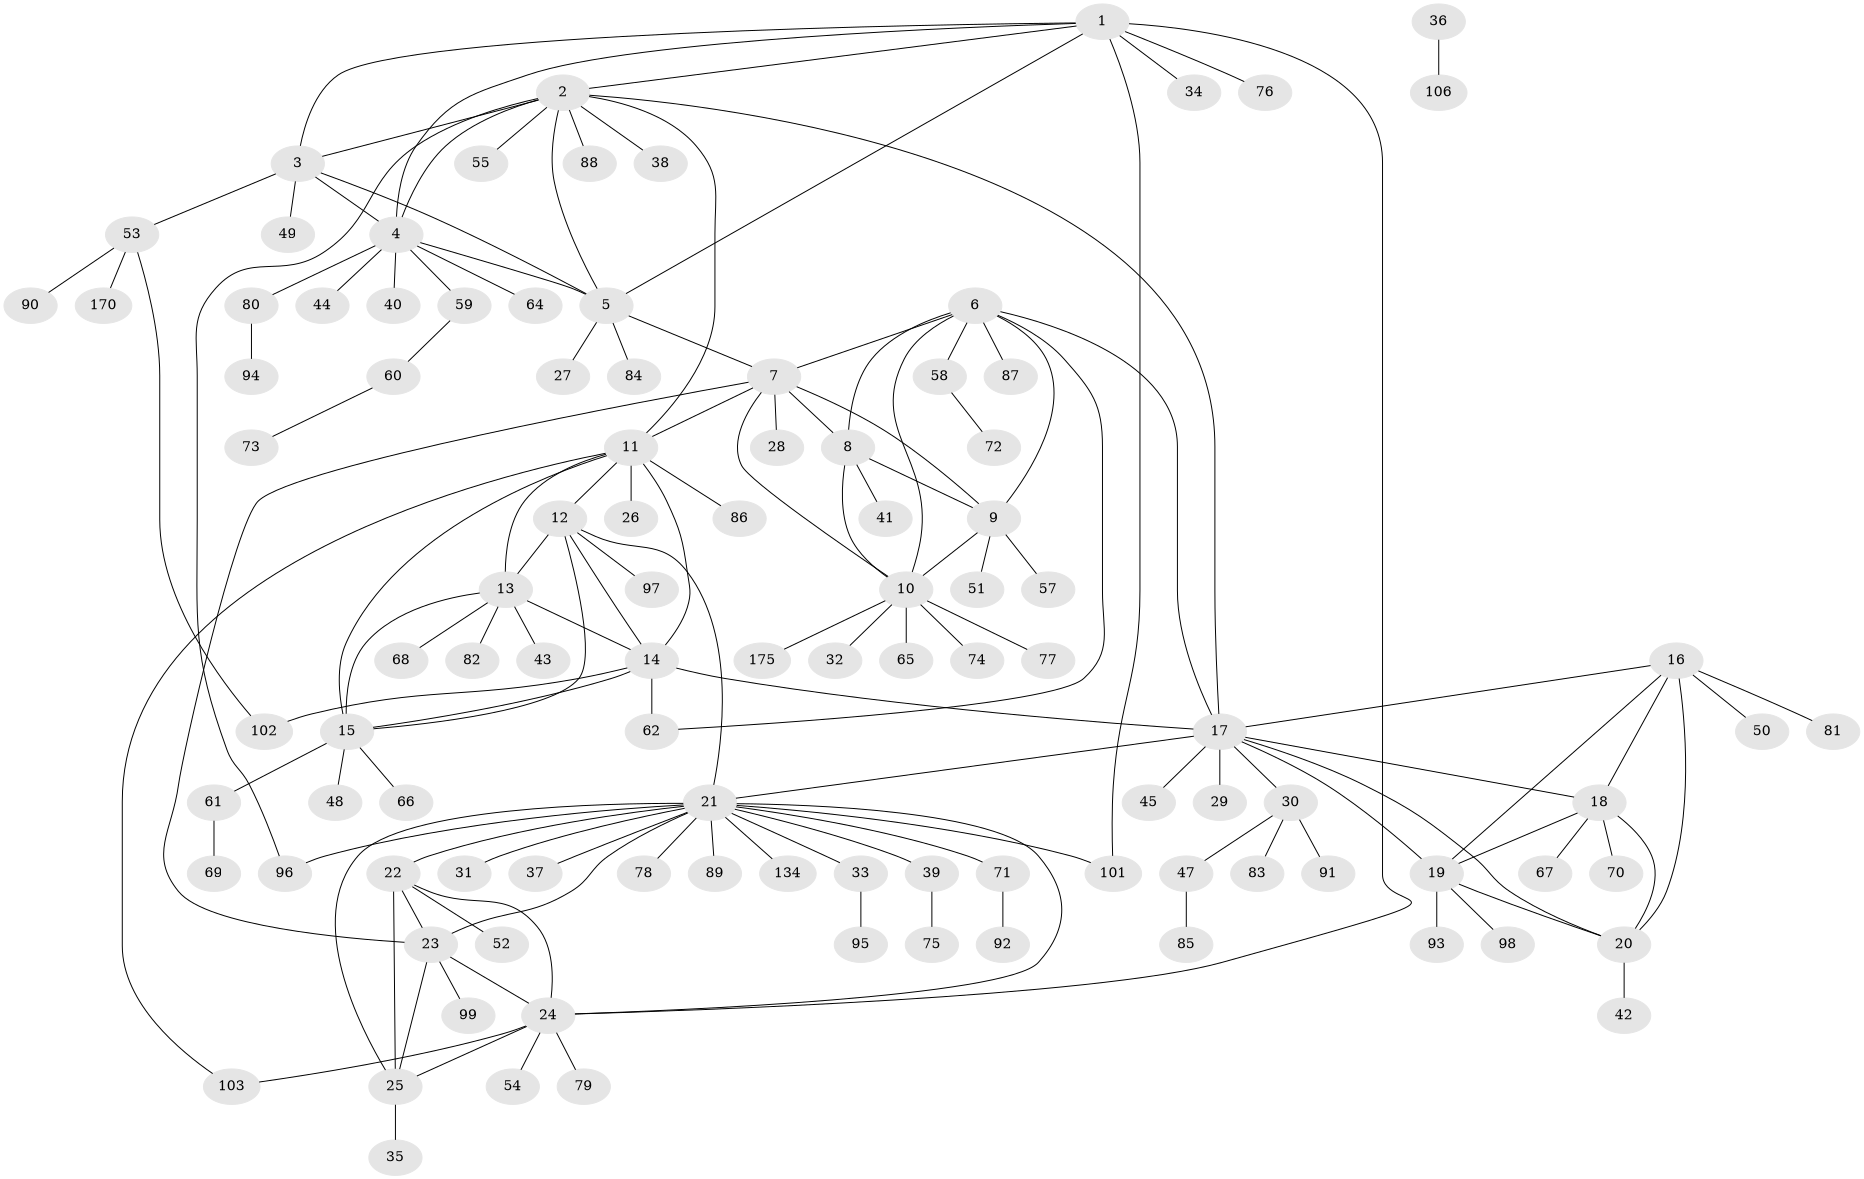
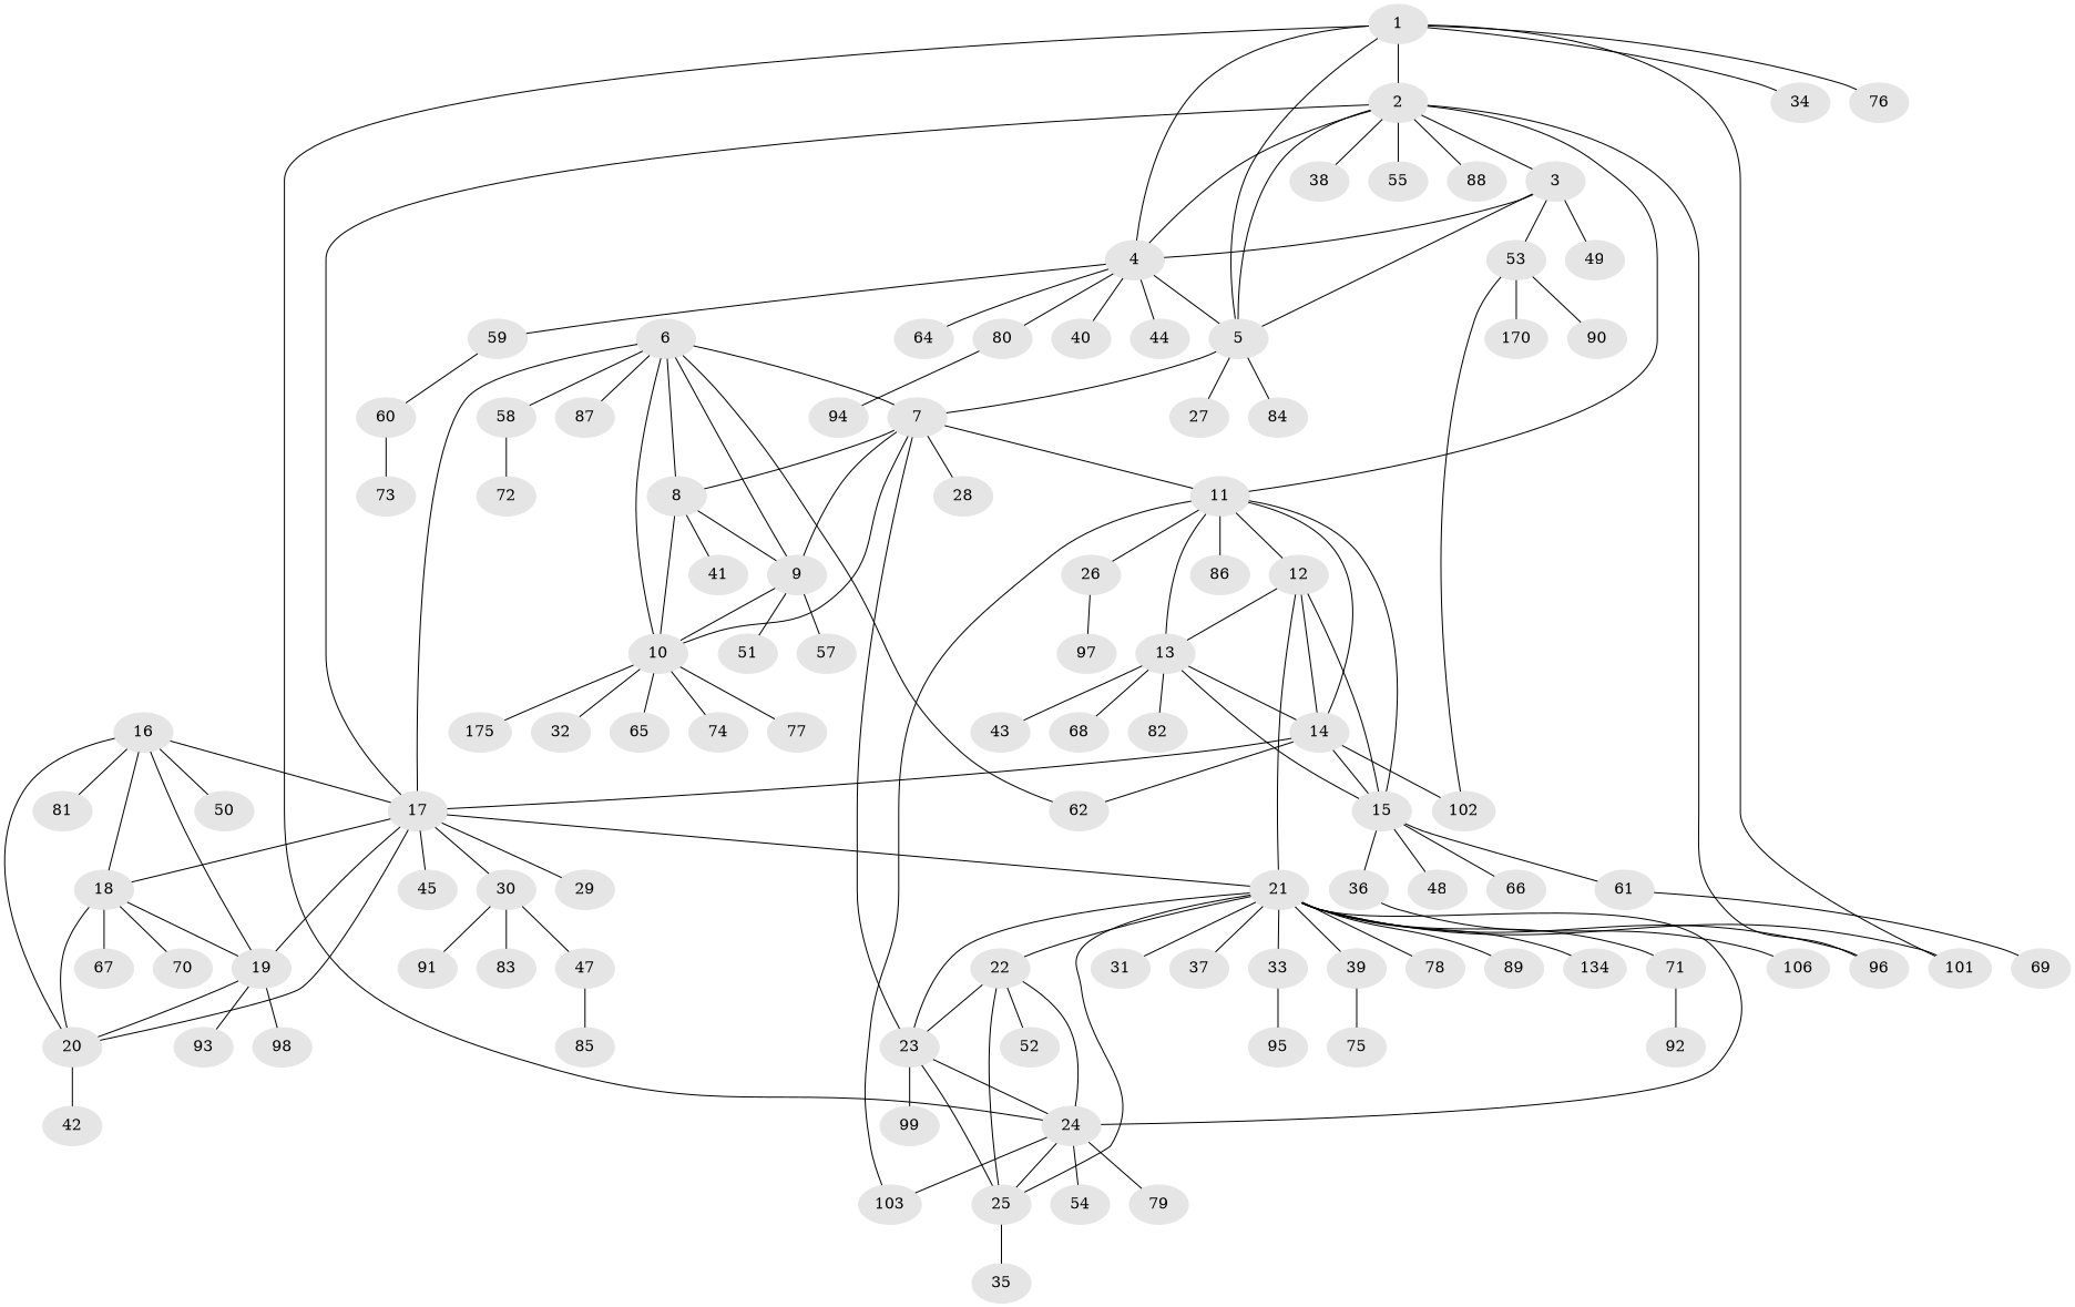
  graph {
    node [color=gray90 style=filled]
    1
    2
    3
    4
    5
    24
    34
    76
    101
    11
    17
    38
    55
    88
    96
    49
    53
    40
    44
    59
    64
    80
    7
    27
    84
    103
    25
    54
    79
    12
    13
    14
    15
    26
    86
    21
    18
    19
    20
    29
    30
    45
    102
    90
    n45 [label=170]
    60
    94
    8
    9
    10
    23
    28
    6
    58
    62
    87
    41
    51
    57
    32
    65
    74
    77
    n64 [label=175]
    72
    99
    97
    43
    68
    82
    36
    48
    61
    66
    22
    31
    33
    37
    39
    71
    78
    89
    n83 [label=134]
    106
    69
    16
    50
    81
    67
    70
    93
    98
    42
    47
    83
    91
    52
    35
    95
    75
    92
    85
    73
    1 -- 2
-   1 -- 3
    1 -- 4
    1 -- 5
    1 -- 24
    1 -- 34
    1 -- 76
    1 -- 101
    2 -- 3
    2 -- 4
    2 -- 5
    2 -- 11
    2 -- 17
    2 -- 38
    2 -- 55
    2 -- 88
    2 -- 96
    3 -- 4
    3 -- 5
    3 -- 49
    3 -- 53
    4 -- 5
    4 -- 40
    4 -- 44
    4 -- 59
    4 -- 64
    4 -- 80
    5 -- 7
    5 -- 27
    5 -- 84
    24 -- 103
    24 -- 25
    24 -- 54
    24 -- 79
    11 -- 103
    11 -- 12
    11 -- 13
    11 -- 14
    11 -- 15
    11 -- 26
    11 -- 86
    17 -- 21
    17 -- 18
    17 -- 19
    17 -- 20
    17 -- 29
    17 -- 30
    17 -- 45
    53 -- 102
    53 -- 90
    53 -- n45
    59 -- 60
    80 -- 94
    7 -- 11
    7 -- 8
    7 -- 9
    7 -- 10
    7 -- 23
    7 -- 28
    25 -- 35
    12 -- 13
    12 -- 14
    12 -- 15
    12 -- 21
-   12 -- 97
+   26 -- 97
    13 -- 14
    13 -- 15
    13 -- 43
    13 -- 68
    13 -- 82
    14 -- 17
    14 -- 15
    14 -- 102
    14 -- 62
+   15 -- 36
    15 -- 48
    15 -- 61
    15 -- 66
    21 -- 24
    21 -- 101
    21 -- 96
    21 -- 25
    21 -- 23
    21 -- 22
    21 -- 31
    21 -- 33
    21 -- 37
    21 -- 39
    21 -- 71
    21 -- 78
    21 -- 89
    21 -- n83
    18 -- 19
    18 -- 20
    18 -- 67
    18 -- 70
    19 -- 20
    19 -- 93
    19 -- 98
    20 -- 42
    30 -- 47
    30 -- 83
    30 -- 91
    60 -- 73
    8 -- 9
    8 -- 10
    8 -- 41
    9 -- 10
    9 -- 51
    9 -- 57
    10 -- 32
    10 -- 65
    10 -- 74
    10 -- 77
    10 -- n64
    23 -- 24
    23 -- 25
    23 -- 99
    6 -- 17
    6 -- 7
    6 -- 8
    6 -- 9
    6 -- 10
    6 -- 58
    6 -- 62
    6 -- 87
    58 -- 72
    36 -- 106
    61 -- 69
    22 -- 24
    22 -- 25
    22 -- 23
    22 -- 52
    33 -- 95
    39 -- 75
    71 -- 92
    16 -- 17
    16 -- 18
    16 -- 19
    16 -- 20
    16 -- 50
    16 -- 81
    47 -- 85
  }
